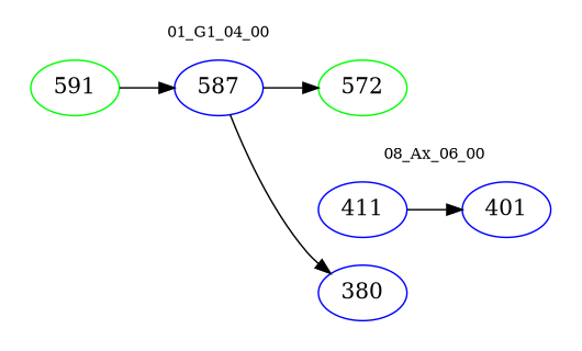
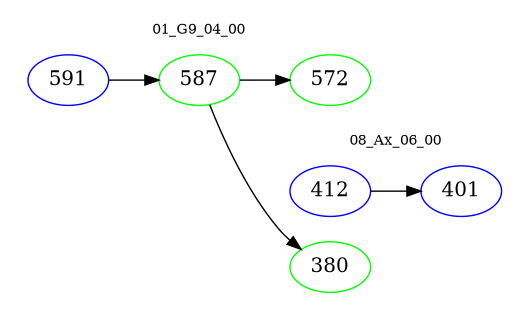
  digraph {
    rankdir=LR
    node [color=blue]
    edge [color=black]
-   n1 [label=411]
+   n1 [label=412]
    n2 [label=401]
-   n3 [label=380]
-   n4 [color=green label=591]
-   n5 [label=587]
+   n3 [color=green label=380]
+   n4 [label=591]
+   n5 [color=green label=587]
    n6 [color=green label=572]
    subgraph cluster_1 {
      color=white
      fontsize=10
      label="08_Ax_06_00"
      n1
      n2
      n3
    }
    subgraph cluster_2 {
      color=white
      fontsize=10
-     label="01_G1_04_00"
+     label="01_G9_04_00"
      n4
      n5
      n6
    }
    n1 -> n2
    n4 -> n5
    n5 -> n3
    n5 -> n6
  }
